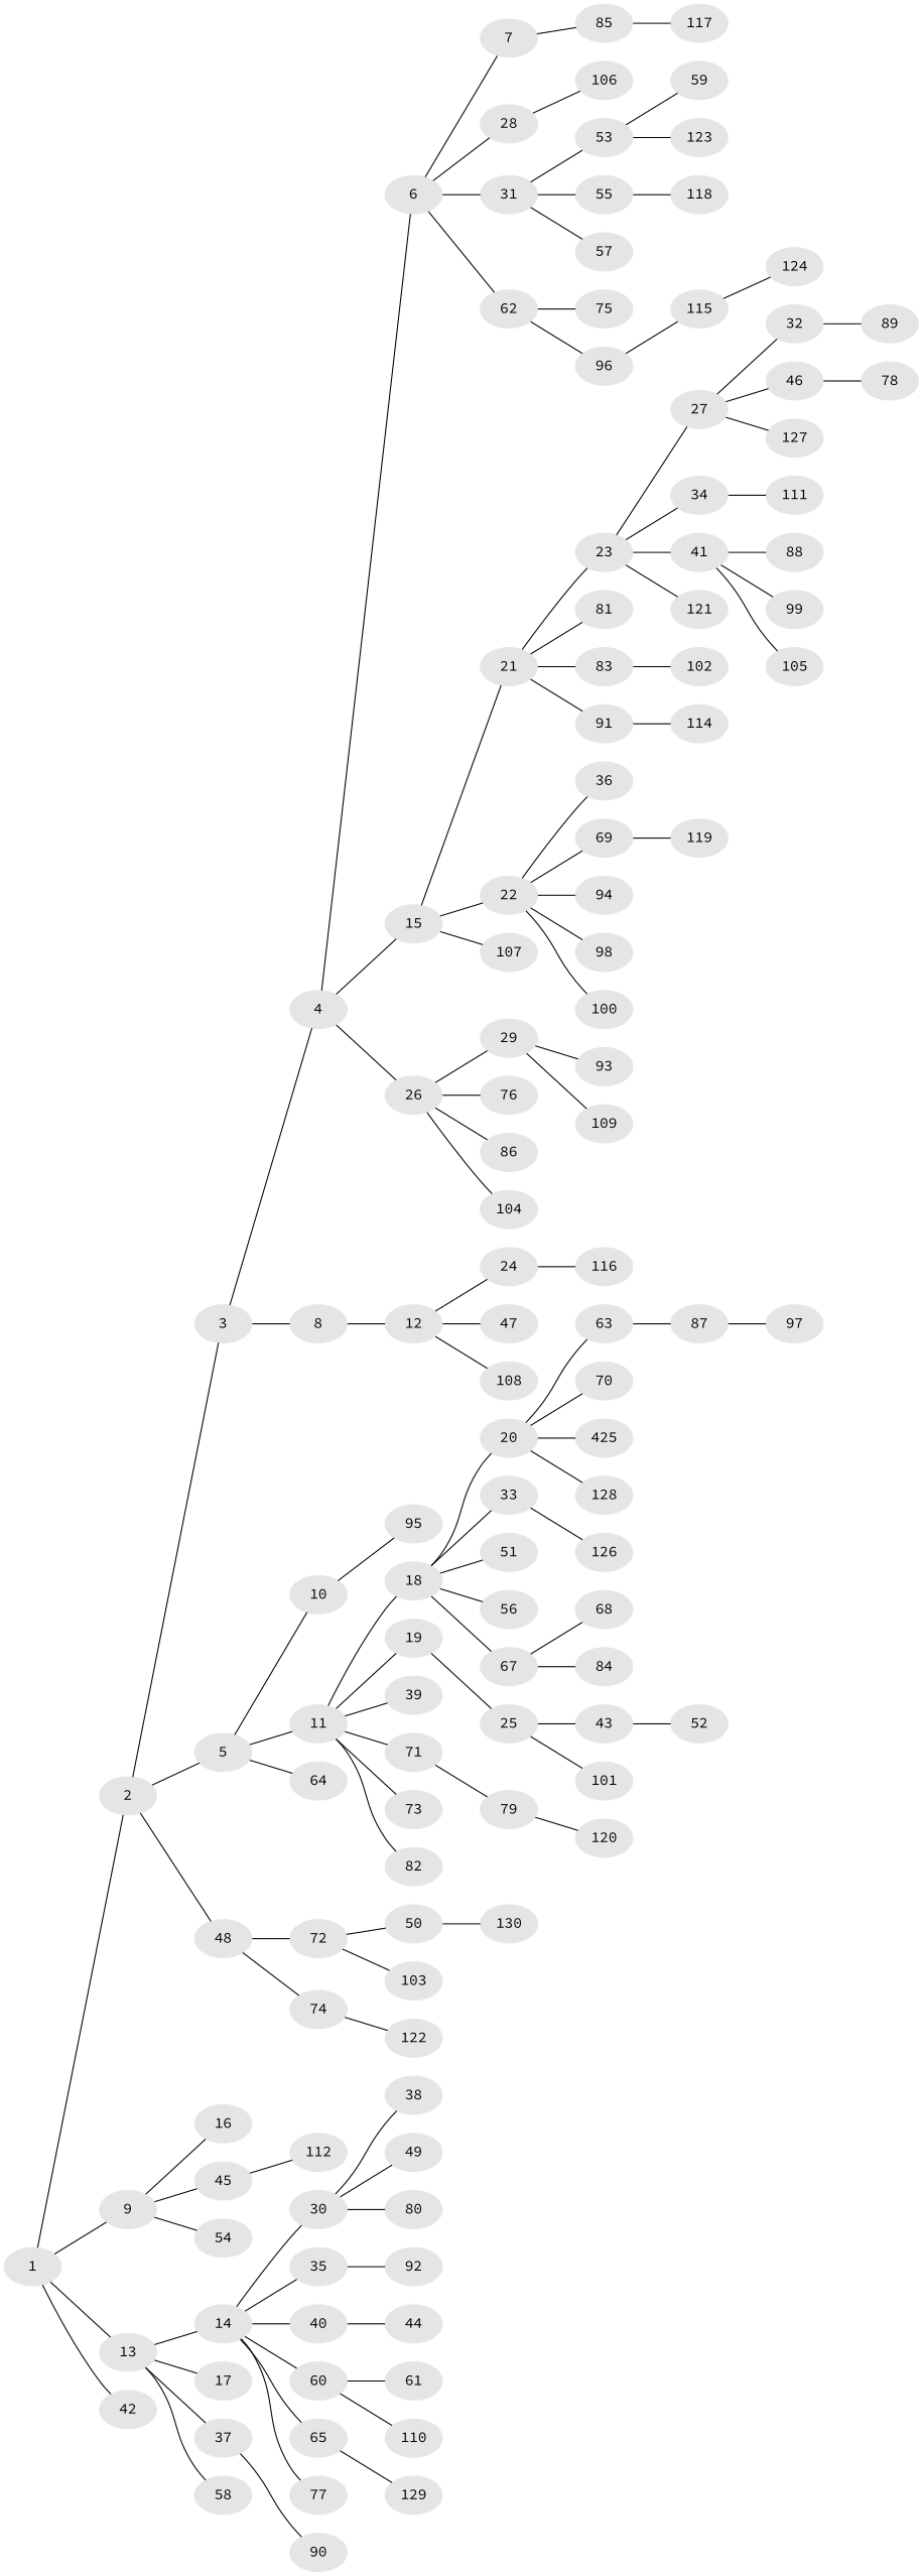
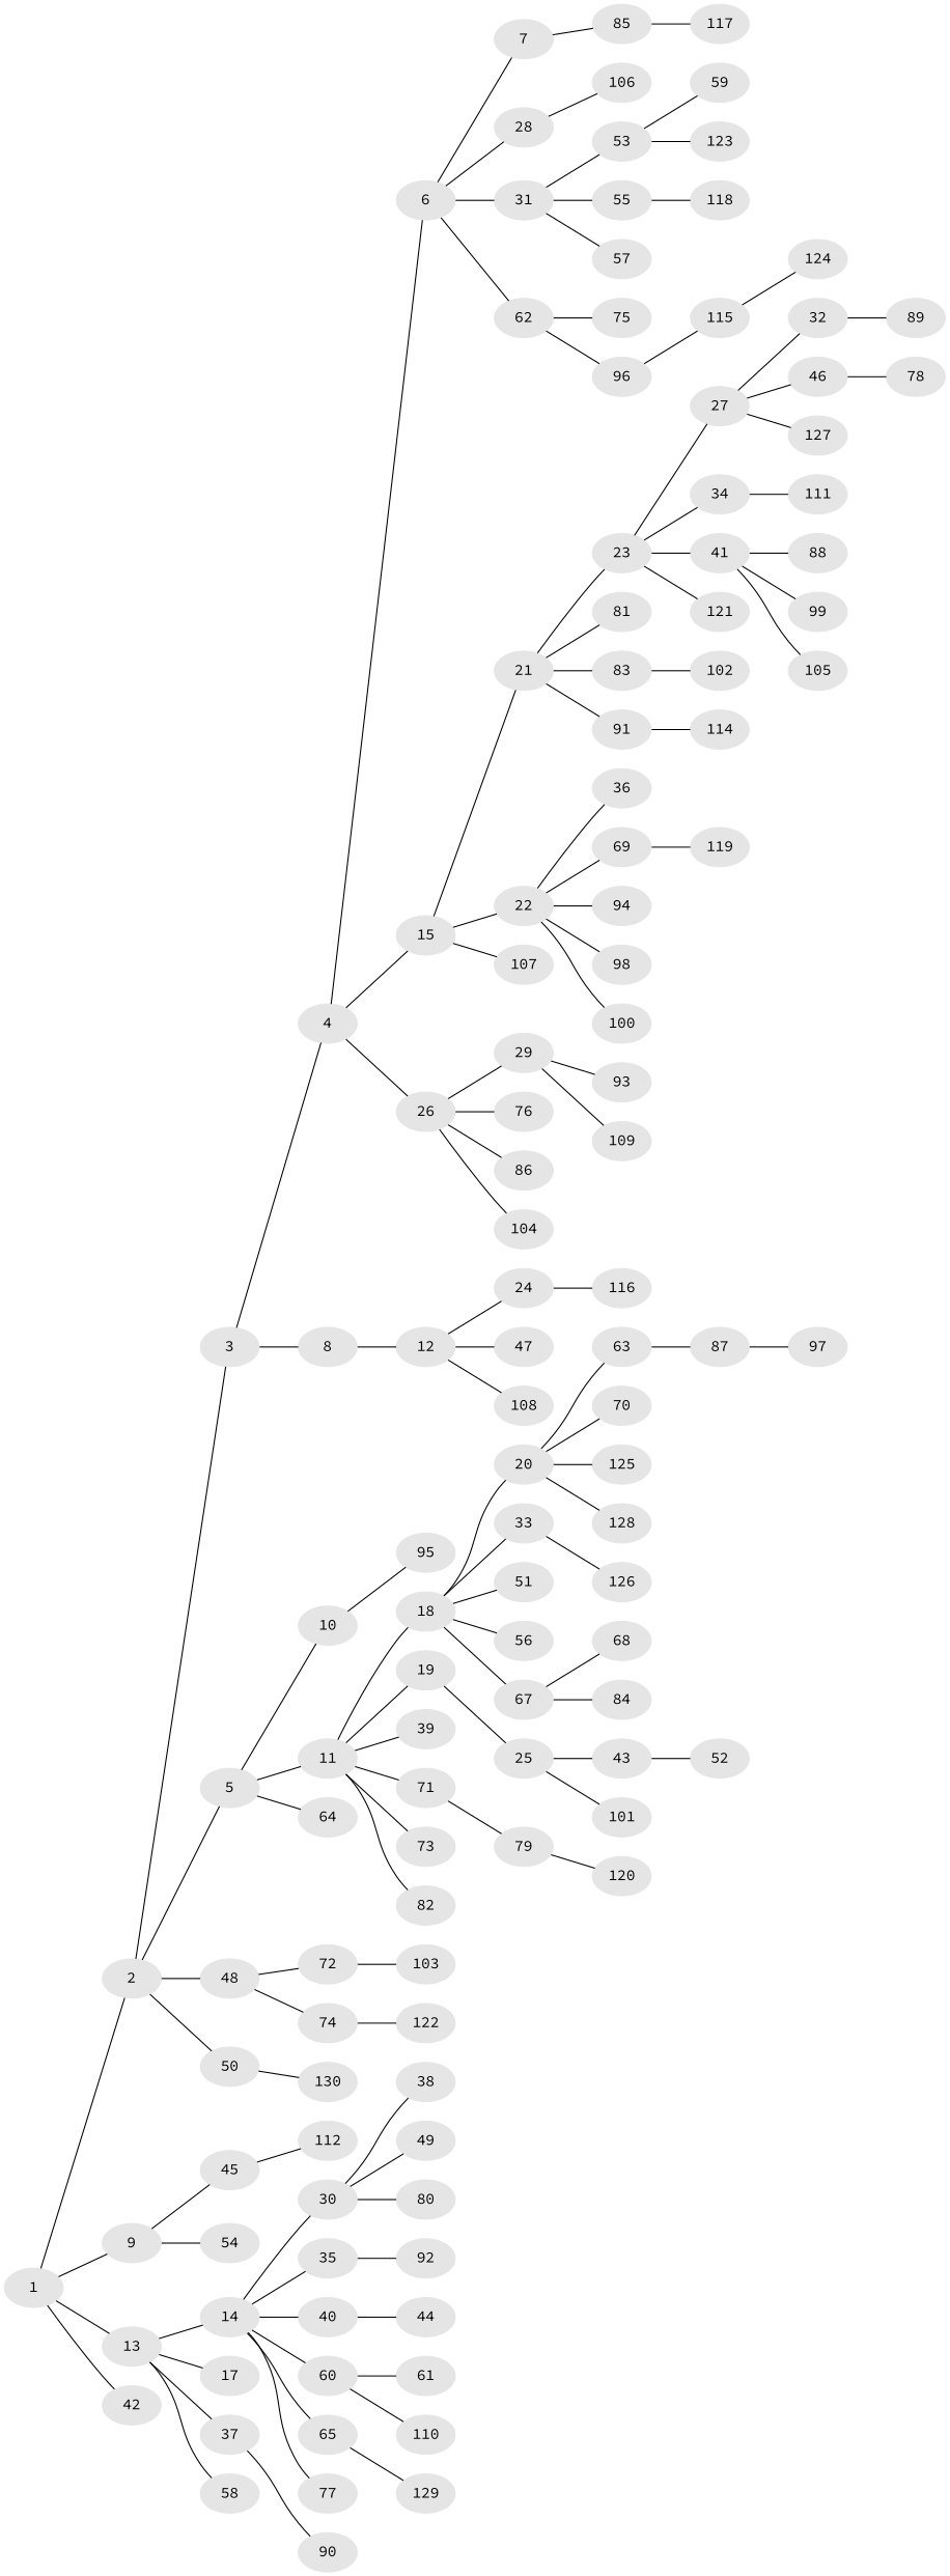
  graph {
    fontname="Source Code Pro"
    rankdir=LR
    node [color=gray90 fontname="Source Code Pro" style=filled]
    edge [fontname="Source Code Pro"]
    1
    2
    9
    13
    42
    3
    5
    48
    50
-   16
    45
    54
    14
    17
    37
    58
    4
    8
    10
    11
    64
    72
    74
    130
    6
    15
    26
    12
    7
    28
    31
    62
    21
    22
    107
    29
    76
    86
    104
    95
    18
    19
    39
    71
    73
    82
    85
    106
    53
    55
    57
    75
    96
    117
    24
    47
    108
    112
    20
    33
    51
    56
    67
    25
    79
    116
    30
    35
    40
    60
    65
    77
    90
    38
    49
    80
    92
    44
    61
    110
    129
    23
    81
    83
    91
    36
    69
    94
    98
    100
    63
    70
-   125 [label=425]
+   125
    128
    126
    68
    84
    43
    101
    87
    27
    34
    41
    121
    102
    114
    119
    32
    46
    127
    111
    88
    99
    105
    52
    93
    109
    89
    78
    59
    123
    118
    103
    122
    115
    97
    120
    124
    1 -- 2
    1 -- 9
    1 -- 13
    1 -- 42
    2 -- 3
    2 -- 5
    2 -- 48
-   72 -- 50
-   9 -- 16
+   2 -- 50
    9 -- 45
    9 -- 54
    13 -- 14
    13 -- 17
    13 -- 37
    13 -- 58
    3 -- 4
    3 -- 8
    5 -- 10
    5 -- 11
    5 -- 64
    48 -- 72
    48 -- 74
    50 -- 130
    45 -- 112
    14 -- 30
    14 -- 35
    14 -- 40
    14 -- 60
    14 -- 65
    14 -- 77
    37 -- 90
    4 -- 6
    4 -- 15
    4 -- 26
    8 -- 12
    10 -- 95
    11 -- 18
    11 -- 19
    11 -- 39
    11 -- 71
    11 -- 73
    11 -- 82
    72 -- 103
    74 -- 122
    6 -- 7
    6 -- 28
    6 -- 31
    6 -- 62
    15 -- 21
    15 -- 22
    15 -- 107
    26 -- 29
    26 -- 76
    26 -- 86
    26 -- 104
    12 -- 24
    12 -- 47
    12 -- 108
    7 -- 85
    28 -- 106
    31 -- 53
    31 -- 55
    31 -- 57
    62 -- 75
    62 -- 96
    21 -- 23
    21 -- 81
    21 -- 83
    21 -- 91
    22 -- 36
    22 -- 69
    22 -- 94
    22 -- 98
    22 -- 100
    29 -- 93
    29 -- 109
    18 -- 20
    18 -- 33
    18 -- 51
    18 -- 56
    18 -- 67
    19 -- 25
    71 -- 79
    85 -- 117
    53 -- 59
    53 -- 123
    55 -- 118
    96 -- 115
    24 -- 116
    20 -- 63
    20 -- 70
    20 -- 125
    20 -- 128
    33 -- 126
    67 -- 68
    67 -- 84
    25 -- 43
    25 -- 101
    79 -- 120
    30 -- 38
    30 -- 49
    30 -- 80
    35 -- 92
    40 -- 44
    60 -- 61
    60 -- 110
    65 -- 129
    23 -- 27
    23 -- 34
    23 -- 41
    23 -- 121
    83 -- 102
    91 -- 114
    69 -- 119
    63 -- 87
    43 -- 52
    87 -- 97
    27 -- 32
    27 -- 46
    27 -- 127
    34 -- 111
    41 -- 88
    41 -- 99
    41 -- 105
    32 -- 89
    46 -- 78
    115 -- 124
  }
